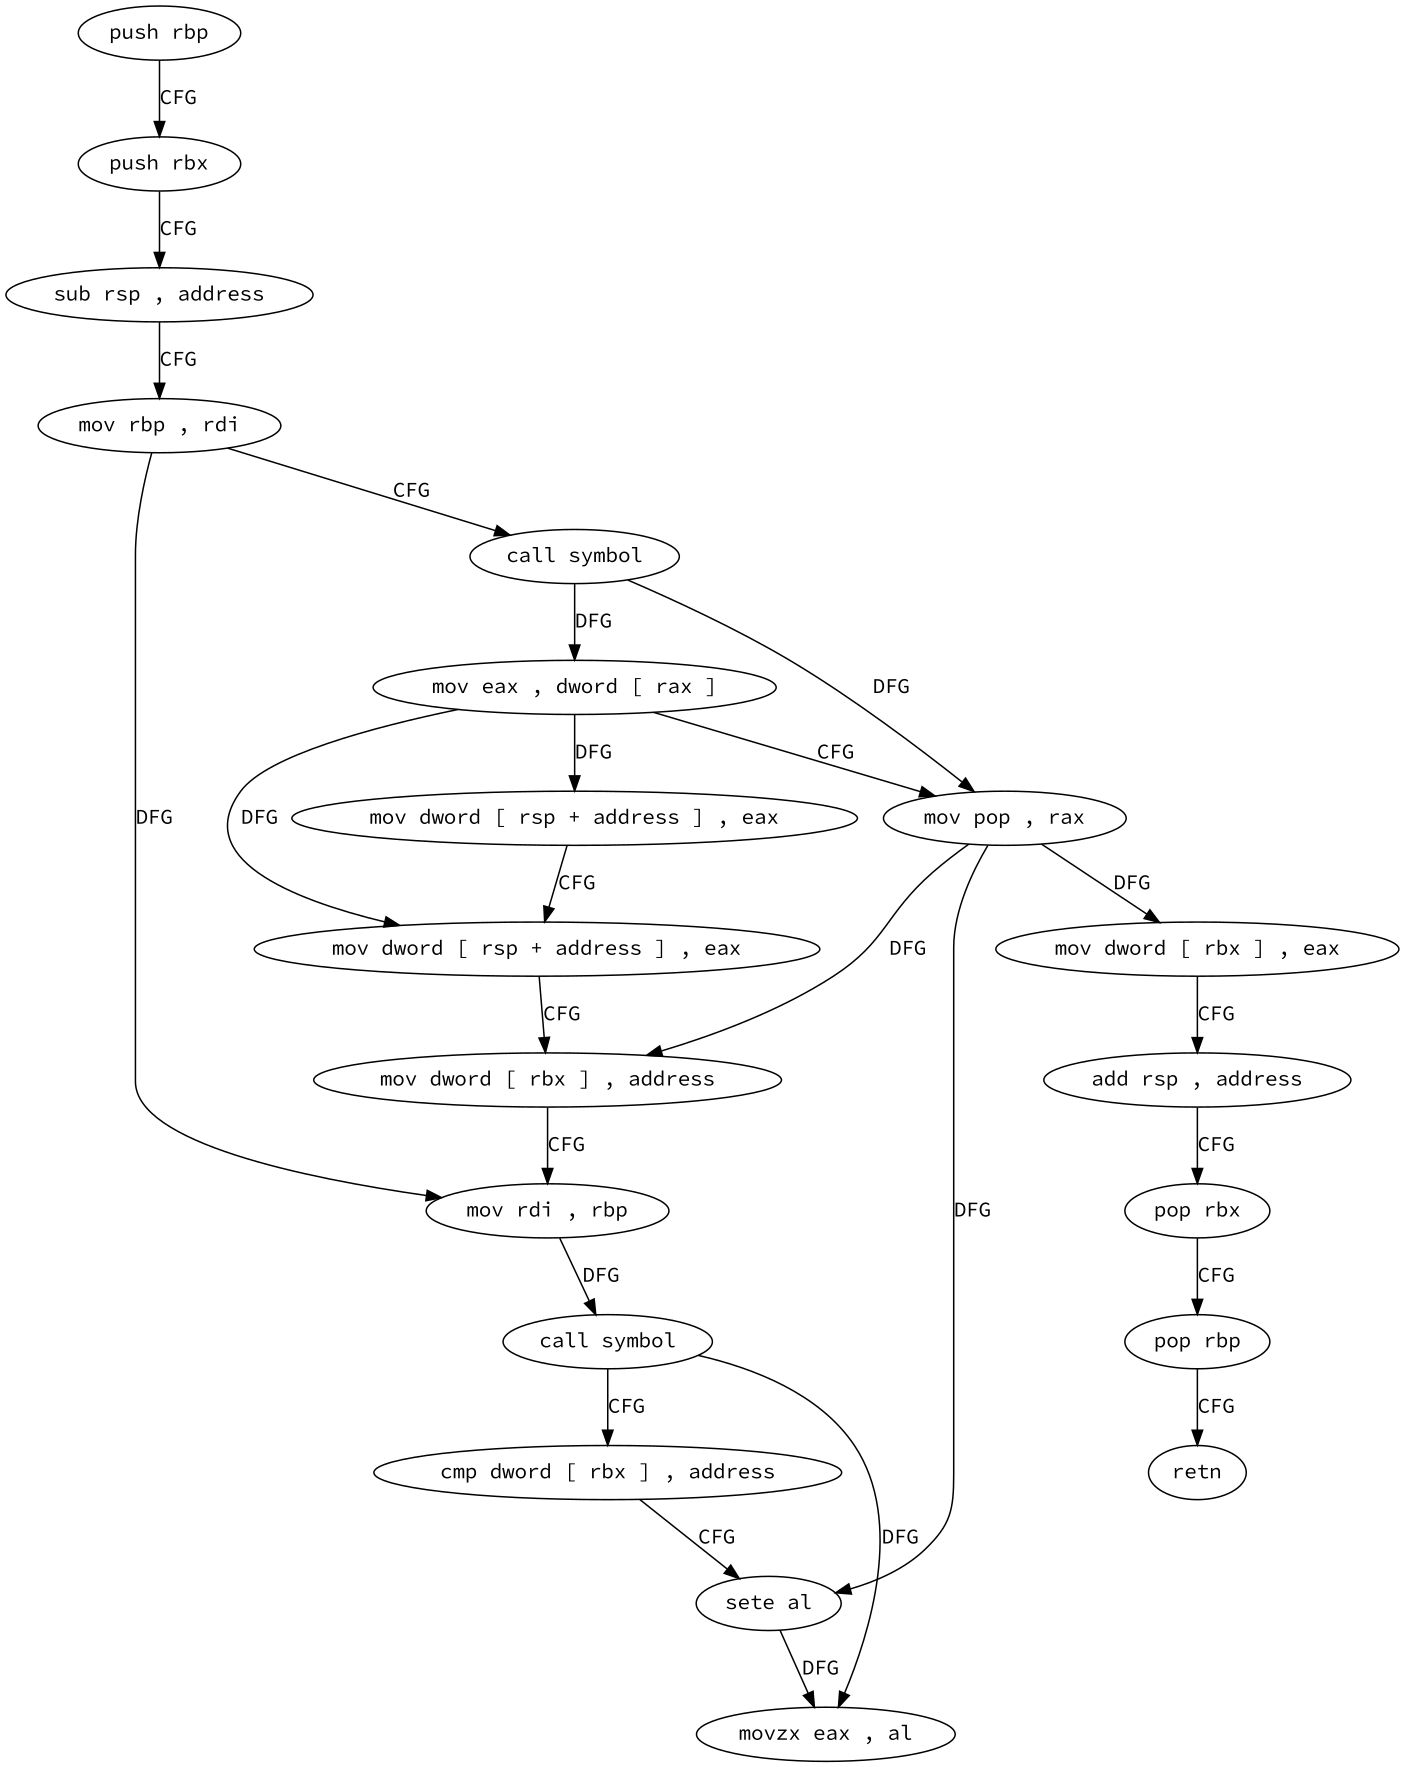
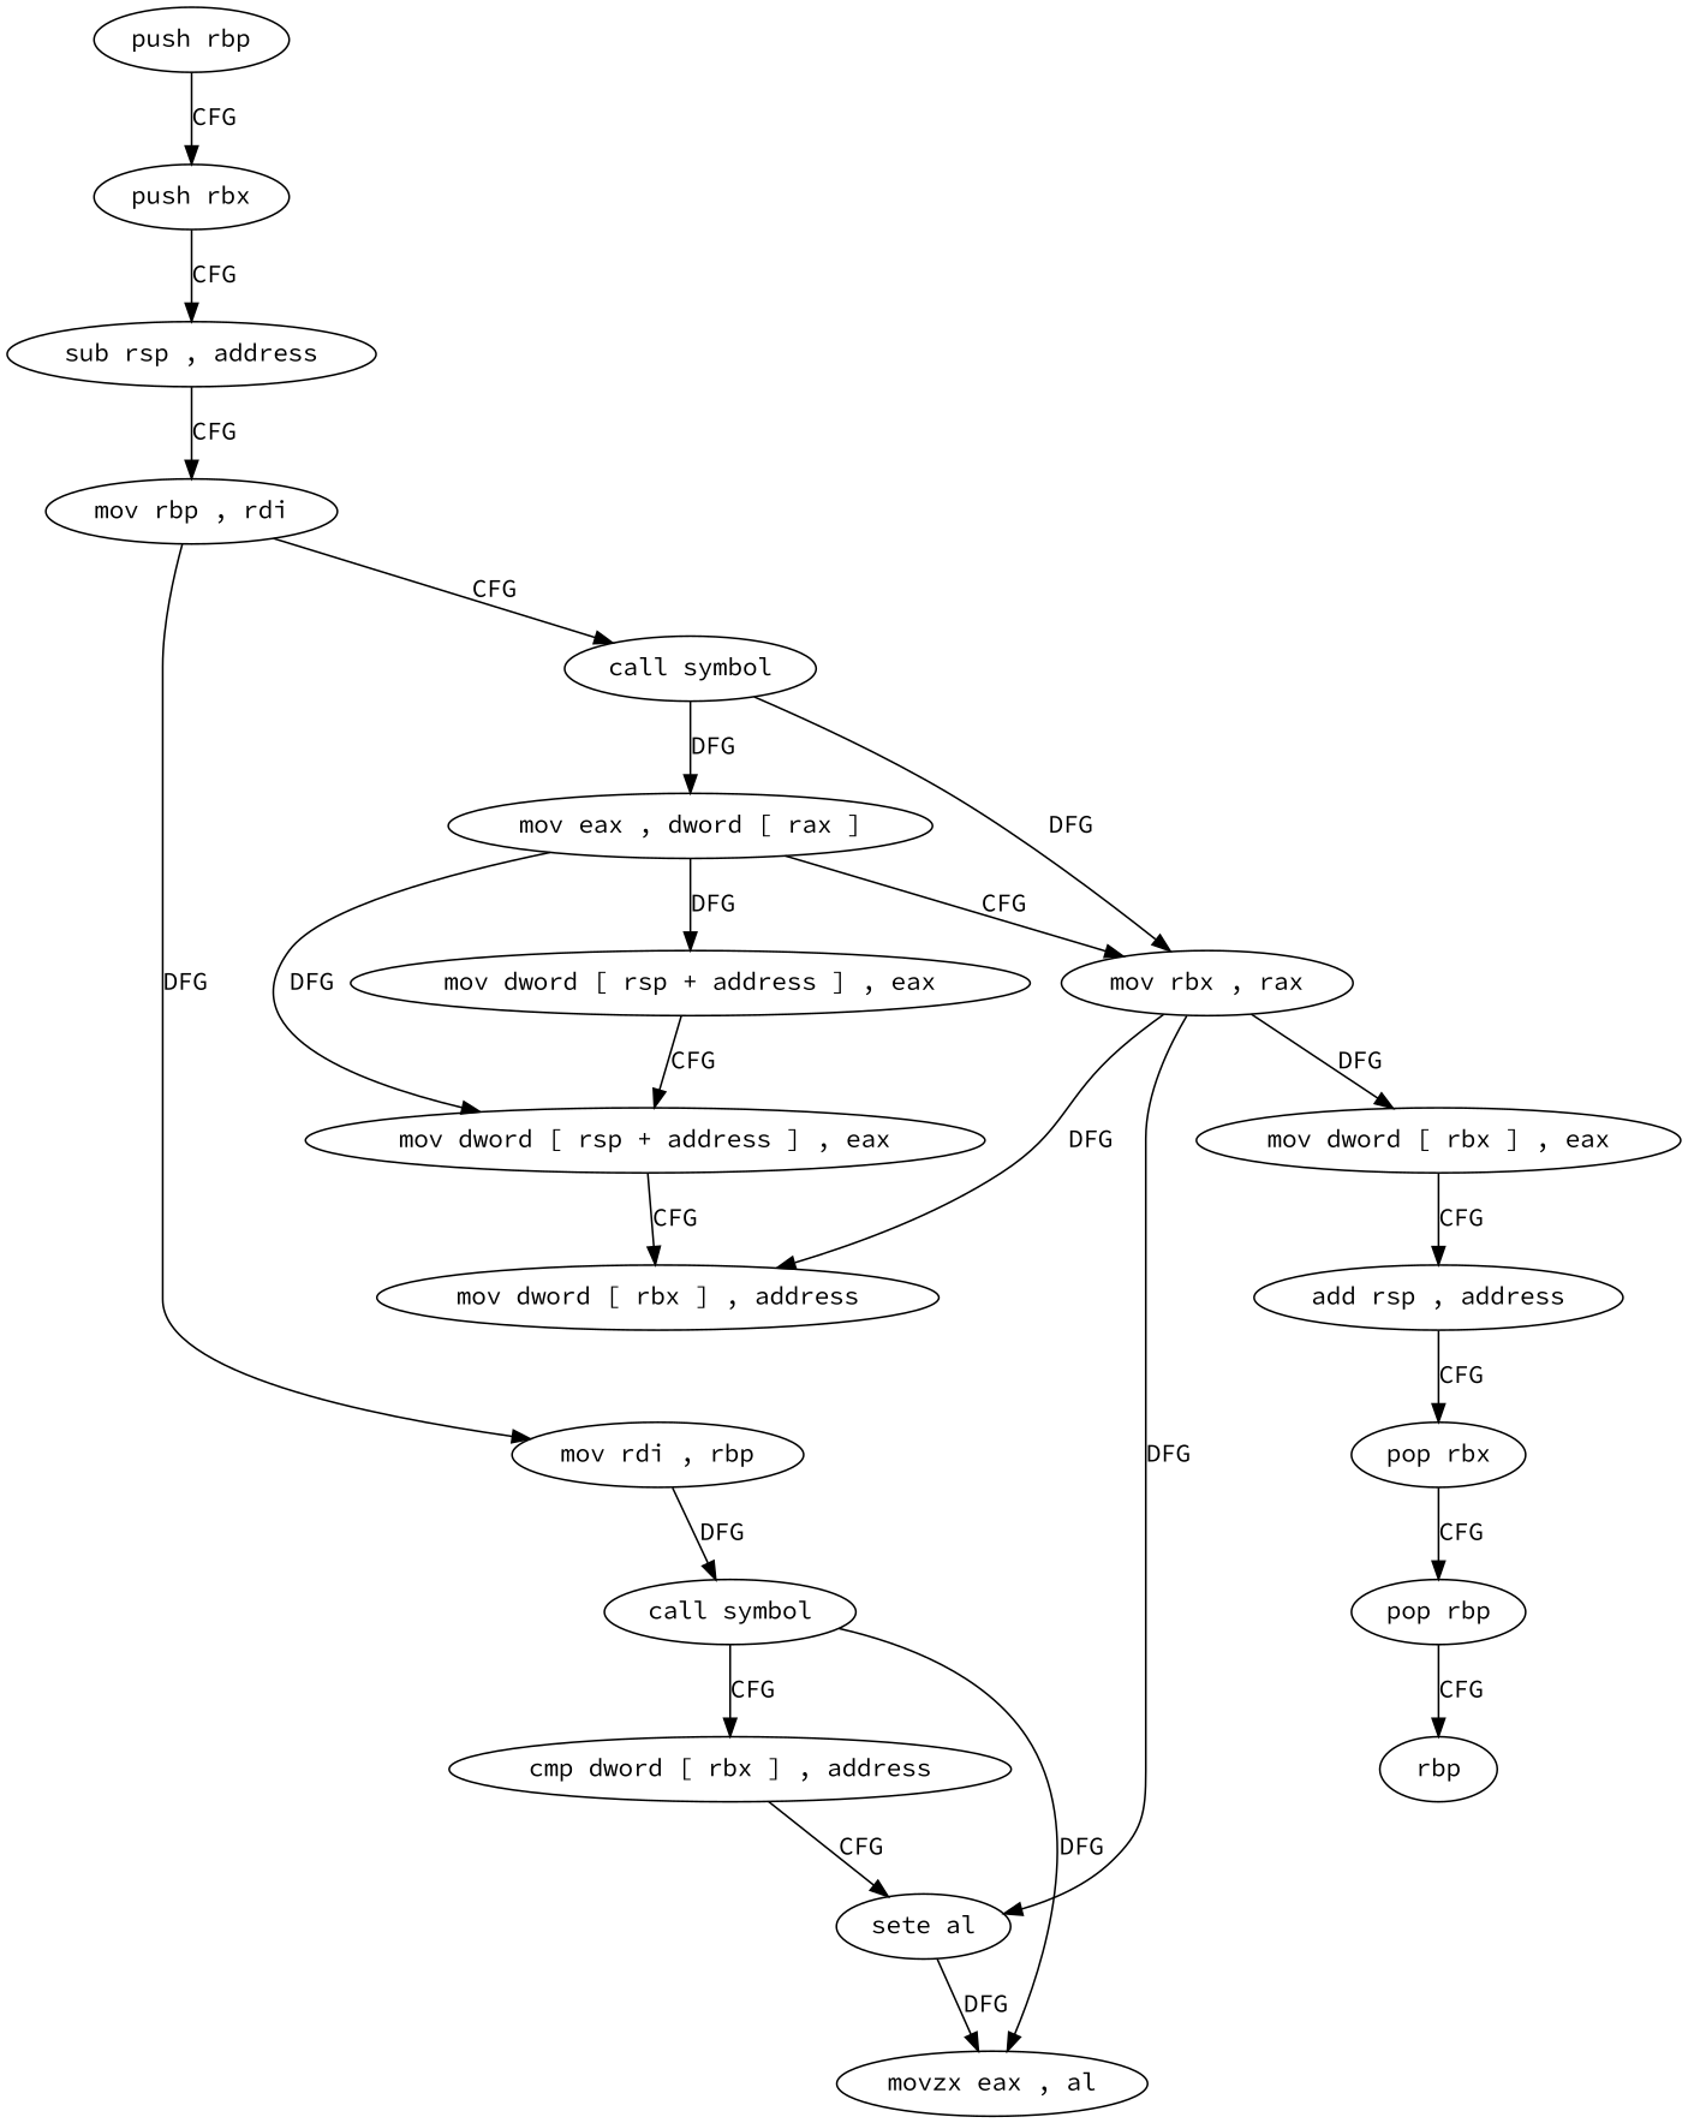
  digraph {
    fontname="Source Code Pro"
    node [fontname="Source Code Pro"]
    edge [fontname="Source Code Pro"]
    n1 [label="push rbp"]
    n2 [label="push rbx"]
    n3 [label="sub rsp , address"]
    n4 [label="mov rbp , rdi"]
    n5 [label="call symbol"]
    n6 [label="mov rdi , rbp"]
-   n7 [label="mov pop , rax"]
+   n7 [label="mov rbx , rax"]
    n8 [label="mov eax , dword [ rax ]"]
    n9 [label="call symbol"]
    n10 [label="mov dword [ rbx ] , address"]
    n11 [label="sete al"]
    n12 [label="mov dword [ rbx ] , eax"]
    n13 [label="mov dword [ rsp + address ] , eax"]
    n14 [label="mov dword [ rsp + address ] , eax"]
    n15 [label="movzx eax , al"]
    n16 [label="add rsp , address"]
    n17 [label="cmp dword [ rbx ] , address"]
-   n18 [label=retn]
+   n18 [label=rbp]
    n19 [label="pop rbx"]
    n20 [label="pop rbp"]
    n1 -> n2 [label=CFG]
    n2 -> n3 [label=CFG]
    n3 -> n4 [label=CFG]
    n4 -> n5 [label=CFG]
    n4 -> n6 [label=DFG]
    n5 -> n7 [label=DFG]
    n5 -> n8 [label=DFG]
    n6 -> n9 [label=DFG]
    n7 -> n10 [label=DFG]
    n7 -> n11 [label=DFG]
    n7 -> n12 [label=DFG]
    n8 -> n7 [label=CFG]
    n8 -> n13 [label=DFG]
    n8 -> n14 [label=DFG]
    n9 -> n15 [label=DFG]
    n9 -> n17 [label=CFG]
-   n10 -> n6 [label=CFG]
    n11 -> n15 [label=DFG]
    n12 -> n16 [label=CFG]
    n13 -> n14 [label=CFG]
    n14 -> n10 [label=CFG]
    n16 -> n19 [label=CFG]
    n17 -> n11 [label=CFG]
    n19 -> n20 [label=CFG]
    n20 -> n18 [label=CFG]
  }
